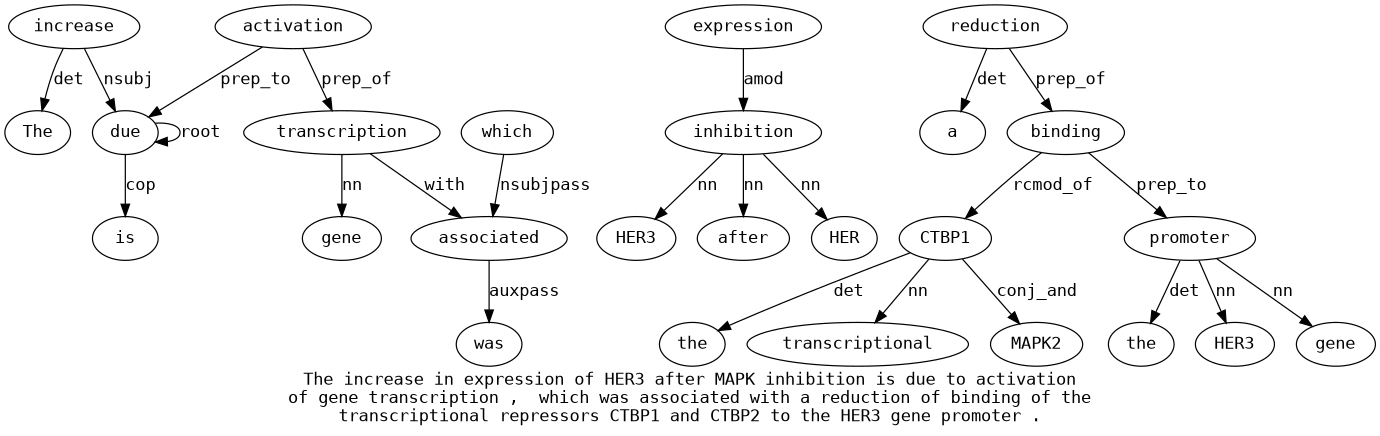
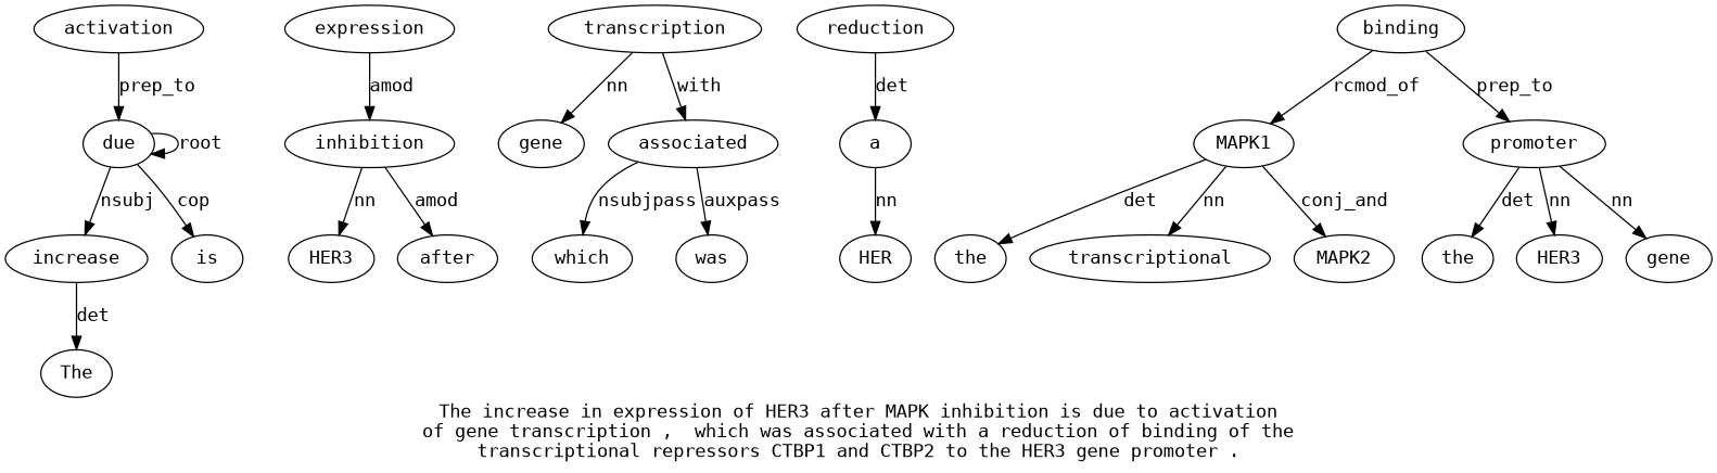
  digraph {
    fontname="DejaVu Sans Mono"
    label="The increase in expression of HER3 after MAPK inhibition is due to activation\nof gene transcription ,  which was associated with a reduction of binding of the\ntranscriptional repressors CTBP1 and CTBP2 to the HER3 gene promoter ."
    node [fillcolor=white fontname="DejaVu Sans Mono" style=filled]
    edge [fontname="DejaVu Sans Mono"]
    n1 [label=increase]
    n2 [label=The]
    n3 [label=expression]
    n4 [label=inhibition]
    n5 [label=due]
    n6 [label=is]
    n7 [label=activation]
    n8 [label=transcription]
    n9 [label=HER3]
    n10 [label=after]
    n11 [label=HER]
    n12 [label=gene]
    n13 [label=associated]
    n14 [label=which]
    n15 [label=was]
    n16 [label=reduction]
    n17 [label=a]
    n18 [label=binding]
-   n19 [label=CTBP1]
+   n19 [label=MAPK1]
    n20 [label=promoter]
    n21 [label=the]
    n22 [label=transcriptional]
    n23 [label=MAPK2]
    n24 [label=the]
    n25 [label=HER3]
    n26 [label=gene]
    n1 -> n2 [label=det]
    n3 -> n4 [label=amod]
    n4 -> n9 [label=nn]
-   n4 -> n10 [label=nn]
-   n4 -> n11 [label=nn]
-   n1 -> n5 [label=nsubj]
+   n4 -> n10 [label=amod]
+   n17 -> n11 [label=nn]
+   n5 -> n1 [label=nsubj]
    n5 -> n5 [label=root]
    n5 -> n6 [label=cop]
    n7 -> n5 [label=prep_to]
-   n7 -> n8 [label=prep_of]
    n8 -> n12 [label=nn]
    n8 -> n13 [label=with]
-   n14 -> n13 [label=nsubjpass]
+   n13 -> n14 [label=nsubjpass]
    n13 -> n15 [label=auxpass]
    n16 -> n17 [label=det]
-   n16 -> n18 [label=prep_of]
    n18 -> n19 [label=rcmod_of]
    n18 -> n20 [label=prep_to]
    n19 -> n21 [label=det]
    n19 -> n22 [label=nn]
    n19 -> n23 [label=conj_and]
    n20 -> n24 [label=det]
    n20 -> n25 [label=nn]
    n20 -> n26 [label=nn]
  }
